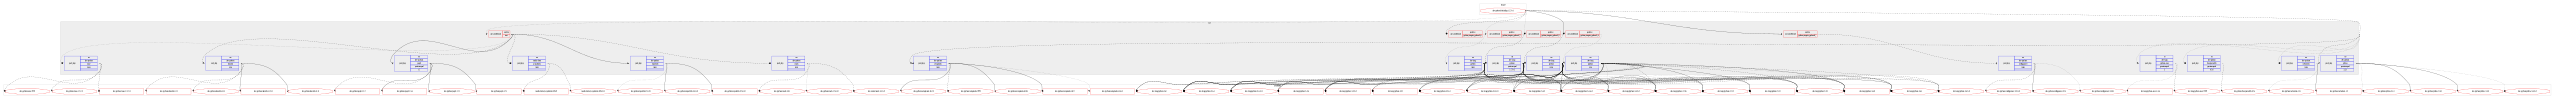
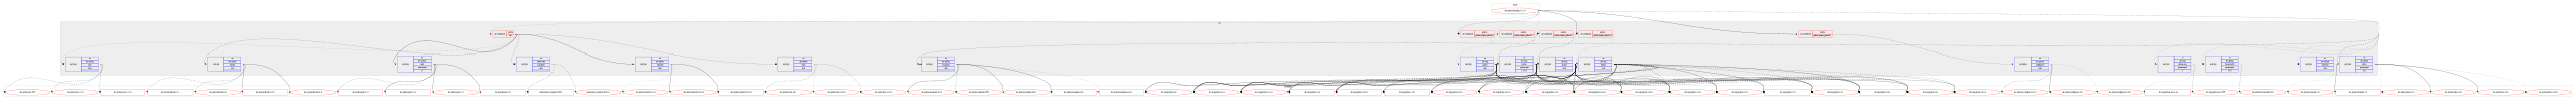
  digraph {
    compound=true
    concentrate=true
    fontname="PT Serif"
    fontsize=10
    newrank=true
    rankdir=TB
    ranksep=1.5
    node [color=red fontname="PT Serif" fontsize=10 shape=octagon]
    edge [arrowhead=box fontname="PT Serif" headport=w style=solid tailport=e weight=100]
    n1 [label="dev-python/blockdiag-1.5.3-r1" width=4]
    n2 [color=blue label=<<TABLE BORDER="0" CELLBORDER="1" CELLSPACING="0" CELLPADDING="4" WIDTH="220"><TR><TD ROWSPAN="6" CELLPADDING="30">pack_dep</TD></TR><TR><TD WIDTH="110">no</TD></TR><TR><TD>dev-python</TD></TR><TR><TD>reportlab</TD></TR><TR><TD>none</TD></TR><TR><TD></TD></TR></TABLE>> shape=none]
    n3 [color=blue label=<<TABLE BORDER="0" CELLBORDER="1" CELLSPACING="0" CELLPADDING="4" WIDTH="220"><TR><TD ROWSPAN="6" CELLPADDING="30">pack_dep</TD></TR><TR><TD WIDTH="110">no</TD></TR><TR><TD>dev-python</TD></TR><TR><TD>mock</TD></TR><TR><TD>none</TD></TR><TR><TD></TD></TR></TABLE>> shape=none]
    n4 [color=blue label=<<TABLE BORDER="0" CELLBORDER="1" CELLSPACING="0" CELLPADDING="4" WIDTH="220"><TR><TD ROWSPAN="6" CELLPADDING="30">pack_dep</TD></TR><TR><TD WIDTH="110">no</TD></TR><TR><TD>dev-python</TD></TR><TR><TD>nose</TD></TR><TR><TD>none</TD></TR><TR><TD></TD></TR></TABLE>> shape=none]
    n5 [color=blue label=<<TABLE BORDER="0" CELLBORDER="1" CELLSPACING="0" CELLPADDING="4" WIDTH="220"><TR><TD ROWSPAN="6" CELLPADDING="30">pack_dep</TD></TR><TR><TD WIDTH="110">no</TD></TR><TR><TD>dev-python</TD></TR><TR><TD>docutils</TD></TR><TR><TD>none</TD></TR><TR><TD></TD></TR></TABLE>> shape=none]
    n6 [color=blue label=<<TABLE BORDER="0" CELLBORDER="1" CELLSPACING="0" CELLPADDING="4" WIDTH="220"><TR><TD ROWSPAN="6" CELLPADDING="30">pack_dep</TD></TR><TR><TD WIDTH="110">no</TD></TR><TR><TD>dev-python</TD></TR><TR><TD>pep8</TD></TR><TR><TD>greaterequal</TD></TR><TR><TD>1.3</TD></TR></TABLE>> shape=none]
    n7 [color=blue label=<<TABLE BORDER="0" CELLBORDER="1" CELLSPACING="0" CELLPADDING="4" WIDTH="220"><TR><TD ROWSPAN="6" CELLPADDING="30">pack_dep</TD></TR><TR><TD WIDTH="110">no</TD></TR><TR><TD>media-fonts</TD></TR><TR><TD>ja-ipafonts</TD></TR><TR><TD>none</TD></TR><TR><TD></TD></TR></TABLE>> shape=none]
    n8 [label=<<TABLE BORDER="0" CELLBORDER="1" CELLSPACING="0" CELLPADDING="4"><TR><TD ROWSPAN="3" CELLPADDING="10">use_conditional</TD></TR><TR><TD>positive</TD></TR><TR><TD>test</TD></TR></TABLE>> shape=none]
    n9 [color=blue label=<<TABLE BORDER="0" CELLBORDER="1" CELLSPACING="0" CELLPADDING="4" WIDTH="220"><TR><TD ROWSPAN="6" CELLPADDING="30">pack_dep</TD></TR><TR><TD WIDTH="110">no</TD></TR><TR><TD>dev-python</TD></TR><TR><TD>setuptools</TD></TR><TR><TD>none</TD></TR><TR><TD></TD></TR></TABLE>> shape=none]
    n10 [color=blue label=<<TABLE BORDER="0" CELLBORDER="1" CELLSPACING="0" CELLPADDING="4" WIDTH="220"><TR><TD ROWSPAN="6" CELLPADDING="30">pack_dep</TD></TR><TR><TD WIDTH="110">no</TD></TR><TR><TD>dev-lang</TD></TR><TR><TD>python</TD></TR><TR><TD>greaterequal</TD></TR><TR><TD>2.7.5-r2</TD></TR></TABLE>> shape=none]
    n11 [label=<<TABLE BORDER="0" CELLBORDER="1" CELLSPACING="0" CELLPADDING="4"><TR><TD ROWSPAN="3" CELLPADDING="10">use_conditional</TD></TR><TR><TD>positive</TD></TR><TR><TD>python_targets_python2_7</TD></TR></TABLE>> shape=none]
    n12 [color=blue label=<<TABLE BORDER="0" CELLBORDER="1" CELLSPACING="0" CELLPADDING="4" WIDTH="220"><TR><TD ROWSPAN="6" CELLPADDING="30">pack_dep</TD></TR><TR><TD WIDTH="110">no</TD></TR><TR><TD>dev-python</TD></TR><TR><TD>configparser</TD></TR><TR><TD>none</TD></TR><TR><TD></TD></TR></TABLE>> shape=none]
    n13 [label=<<TABLE BORDER="0" CELLBORDER="1" CELLSPACING="0" CELLPADDING="4"><TR><TD ROWSPAN="3" CELLPADDING="10">use_conditional</TD></TR><TR><TD>positive</TD></TR><TR><TD>python_targets_python2_7</TD></TR></TABLE>> shape=none]
    n14 [color=blue label=<<TABLE BORDER="0" CELLBORDER="1" CELLSPACING="0" CELLPADDING="4" WIDTH="220"><TR><TD ROWSPAN="6" CELLPADDING="30">pack_dep</TD></TR><TR><TD WIDTH="110">no</TD></TR><TR><TD>dev-lang</TD></TR><TR><TD>python</TD></TR><TR><TD>none</TD></TR><TR><TD></TD></TR></TABLE>> shape=none]
    n15 [label=<<TABLE BORDER="0" CELLBORDER="1" CELLSPACING="0" CELLPADDING="4"><TR><TD ROWSPAN="3" CELLPADDING="10">use_conditional</TD></TR><TR><TD>positive</TD></TR><TR><TD>python_targets_python3_6</TD></TR></TABLE>> shape=none]
    n16 [color=blue label=<<TABLE BORDER="0" CELLBORDER="1" CELLSPACING="0" CELLPADDING="4" WIDTH="220"><TR><TD ROWSPAN="6" CELLPADDING="30">pack_dep</TD></TR><TR><TD WIDTH="110">no</TD></TR><TR><TD>dev-lang</TD></TR><TR><TD>python</TD></TR><TR><TD>none</TD></TR><TR><TD></TD></TR></TABLE>> shape=none]
    n17 [label=<<TABLE BORDER="0" CELLBORDER="1" CELLSPACING="0" CELLPADDING="4"><TR><TD ROWSPAN="3" CELLPADDING="10">use_conditional</TD></TR><TR><TD>positive</TD></TR><TR><TD>python_targets_python3_4</TD></TR></TABLE>> shape=none]
    n18 [color=blue label=<<TABLE BORDER="0" CELLBORDER="1" CELLSPACING="0" CELLPADDING="4" WIDTH="220"><TR><TD ROWSPAN="6" CELLPADDING="30">pack_dep</TD></TR><TR><TD WIDTH="110">no</TD></TR><TR><TD>dev-lang</TD></TR><TR><TD>python</TD></TR><TR><TD>none</TD></TR><TR><TD></TD></TR></TABLE>> shape=none]
    n19 [label=<<TABLE BORDER="0" CELLBORDER="1" CELLSPACING="0" CELLPADDING="4"><TR><TD ROWSPAN="3" CELLPADDING="10">use_conditional</TD></TR><TR><TD>positive</TD></TR><TR><TD>python_targets_python3_5</TD></TR></TABLE>> shape=none]
    n20 [color=blue label=<<TABLE BORDER="0" CELLBORDER="1" CELLSPACING="0" CELLPADDING="4" WIDTH="220"><TR><TD ROWSPAN="6" CELLPADDING="30">pack_dep</TD></TR><TR><TD WIDTH="110">no</TD></TR><TR><TD>dev-lang</TD></TR><TR><TD>python-exec</TD></TR><TR><TD>greaterequal</TD></TR><TR><TD>2</TD></TR></TABLE>> shape=none]
    n21 [color=blue label=<<TABLE BORDER="0" CELLBORDER="1" CELLSPACING="0" CELLPADDING="4" WIDTH="220"><TR><TD ROWSPAN="6" CELLPADDING="30">pack_dep</TD></TR><TR><TD WIDTH="110">no</TD></TR><TR><TD>dev-python</TD></TR><TR><TD>funcparserlib</TD></TR><TR><TD>greaterequal</TD></TR><TR><TD>0.3.6</TD></TR></TABLE>> shape=none]
    n22 [color=blue label=<<TABLE BORDER="0" CELLBORDER="1" CELLSPACING="0" CELLPADDING="4" WIDTH="220"><TR><TD ROWSPAN="6" CELLPADDING="30">pack_dep</TD></TR><TR><TD WIDTH="110">no</TD></TR><TR><TD>dev-python</TD></TR><TR><TD>webcolors</TD></TR><TR><TD>none</TD></TR><TR><TD></TD></TR></TABLE>> shape=none]
    n23 [color=blue label=<<TABLE BORDER="0" CELLBORDER="1" CELLSPACING="0" CELLPADDING="4" WIDTH="220"><TR><TD ROWSPAN="6" CELLPADDING="30">pack_dep</TD></TR><TR><TD WIDTH="110">no</TD></TR><TR><TD>dev-python</TD></TR><TR><TD>pillow</TD></TR><TR><TD>greaterequal</TD></TR><TR><TD>2.2.1</TD></TR></TABLE>> shape=none]
    n24 [label="dev-mock/mock-1.0.1-r2" width=4]
    n25 [label="dev-python/mock-1.3.0-r2" width=4]
    n26 [label="dev-python/mock-2.0.0" width=4]
    n27 [label="dev-python/nose-1.3.7-r1" shape=box width=4]
    n28 [label="dev-python/nose-1.3.7-r3" width=4]
    n29 [label="dev-python/nose-9999" width=4]
    n30 [label="dev-python/reportlab-3.3.0-r2" shape=box width=4]
    n31 [label="dev-python/reportlab-3.4.0-r1" width=4]
    n32 [label="dev-python/reportlab-3.5.13" width=4]
    n33 [label="dev-python/docutils-0.11" shape=box width=4]
    n34 [label="dev-python/docutils-0.12" width=4]
    n35 [label="dev-python/docutils-0.13.1" shape=box width=4]
    n36 [label="dev-python/docutils-0.14" width=4]
    n37 [label="dev-python/pep8-1.5.6" shape=box width=4]
    n38 [label="dev-python/pep8-1.5.7" shape=box width=4]
    n39 [label="dev-python/pep8-1.7.0" shape=box width=4]
    n40 [label="dev-python/pep8-1.7.1" width=4]
    n41 [label="media-fonts/ja-ipafonts-003.02-r1" width=4]
    n42 [label="media-fonts/ja-ipafonts-003.03" shape=box width=4]
    n43 [label="dev-python/setuptools-36.7.2" width=4]
    n44 [label="dev-python/setuptools-40.6.3" shape=box width=4]
    n45 [label="dev-python/setuptools-40.7.3" shape=box width=4]
    n46 [label="dev-python/setuptools-40.8.0" width=4]
    n47 [label="dev-python/setuptools-9999" width=4]
    n48 [label="dev-lang/python-2.7.15" width=4]
    n49 [label="dev-lang/python-2.7.16" width=4]
    n50 [label="dev-lang/python-3.4.5-r1" width=4]
    n51 [label="dev-lang/python-3.4.6-r1" width=4]
    n52 [label="dev-lang/python-3.4.8" width=4]
    n53 [label="dev-lang/python-3.4.8-r1" width=4]
    n54 [label="dev-lang/python-3.5.4-r1" width=4]
    n55 [label="dev-lang/python-3.5.5" shape=box width=4]
    n56 [label="dev-lang/python-3.5.5-r1" shape=box width=4]
    n57 [label="dev-lang/python-3.5.6" shape=box width=4]
    n58 [label="dev-lang/python-3.6.3-r1" width=4]
    n59 [label="dev-lang/python-3.6.4" width=4]
    n60 [label="dev-lang/python-3.6.5" width=4]
    n61 [label="dev-lang/python-3.6.5-r1" width=4]
    n62 [label="dev-lang/python-3.6.6" width=4]
    n63 [label="dev-lang/python-3.6.8" shape=box width=4]
    n64 [label="dev-lang/python-3.7.0" width=4]
    n65 [label="dev-lang/python-3.7.2" shape=box width=4]
    n66 [label="dev-python/configparser-3.3.0.2" width=4]
    n67 [label="dev-python/configparser-3.5.0" width=4]
-   n68 [label="dev-python/configparser-3.5.0-r1" width=4]
+   n68 [label="dev-python/setuptools-3.5.0-r1" width=4]
    n69 [label="dev-lang/python-exec-2.4.6" shape=box width=4]
    n70 [label="dev-lang/python-exec-9999" width=4]
    n71 [label="dev-python/funcparserlib-0.3.6" width=4]
    n72 [label="dev-python/pillow-3.4.2-r1" width=4]
-   n73 [label="dev-python/pillow-5.2.0" width=4]
+   n73 [label="dev-pack/pillow-5.2.0" width=4]
    n74 [label="dev-python/pillow-5.3.0" width=4]
    n75 [label="dev-python/pillow-5.4.1" width=4]
    n76 [label="dev-python/webcolors-1.5" shape=box width=4]
    n77 [label="dev-python/webcolors-1.8.1" width=4]
    subgraph cluster_1 {
      color=gray
      label=<<i>ebuild</i>>
      rank=same
      n1
    }
    subgraph cluster_2 {
      color=gray
      label=<<i>dependencies</i>>
      subgraph cluster_3 {
        color=gray
        fillcolor="#eeeeee"
        label=<<i>compile</i>>
        style=filled
        subgraph sub_4 {
          color=gray
          fillcolor="#eeeeee"
          label=<<i>compile</i>>
          style=filled
          n8
          subgraph sub_5 {
            color=gray
            fillcolor="#eeeeee"
            label=<<i>compile</i>>
            style=filled
            n2
          }
          subgraph sub_6 {
            color=gray
            fillcolor="#eeeeee"
            label=<<i>compile</i>>
            style=filled
            n3
          }
          subgraph sub_7 {
            color=gray
            fillcolor="#eeeeee"
            label=<<i>compile</i>>
            style=filled
            n4
          }
          subgraph sub_8 {
            color=gray
            fillcolor="#eeeeee"
            label=<<i>compile</i>>
            style=filled
            n5
          }
          subgraph sub_9 {
            color=gray
            fillcolor="#eeeeee"
            label=<<i>compile</i>>
            style=filled
            n6
          }
          subgraph sub_10 {
            color=gray
            fillcolor="#eeeeee"
            label=<<i>compile</i>>
            style=filled
            n7
          }
        }
        subgraph sub_11 {
          color=gray
          fillcolor="#eeeeee"
          label=<<i>compile</i>>
          style=filled
          n9
        }
      }
      subgraph cluster_12 {
        color=gray
        fillcolor="#eeeeee"
        label=<<i>compile and run</i>>
        style=filled
        subgraph sub_13 {
          color=gray
          fillcolor="#eeeeee"
          label=<<i>compile and run</i>>
          style=filled
          n11
          subgraph sub_14 {
            color=gray
            fillcolor="#eeeeee"
            label=<<i>compile and run</i>>
            style=filled
            n10
          }
        }
        subgraph sub_15 {
          color=gray
          fillcolor="#eeeeee"
          label=<<i>compile and run</i>>
          style=filled
          n13
          subgraph sub_16 {
            color=gray
            fillcolor="#eeeeee"
            label=<<i>compile and run</i>>
            style=filled
            n12
          }
        }
        subgraph sub_17 {
          color=gray
          fillcolor="#eeeeee"
          label=<<i>compile and run</i>>
          style=filled
          n15
          subgraph sub_18 {
            color=gray
            fillcolor="#eeeeee"
            label=<<i>compile and run</i>>
            style=filled
            n14
          }
        }
        subgraph sub_19 {
          color=gray
          fillcolor="#eeeeee"
          label=<<i>compile and run</i>>
          style=filled
          n17
          subgraph sub_20 {
            color=gray
            fillcolor="#eeeeee"
            label=<<i>compile and run</i>>
            style=filled
            n16
          }
        }
        subgraph sub_21 {
          color=gray
          fillcolor="#eeeeee"
          label=<<i>compile and run</i>>
          style=filled
          n19
          subgraph sub_22 {
            color=gray
            fillcolor="#eeeeee"
            label=<<i>compile and run</i>>
            style=filled
            n18
          }
        }
        subgraph sub_23 {
          color=gray
          fillcolor="#eeeeee"
          label=<<i>compile and run</i>>
          style=filled
          n20
        }
        subgraph sub_24 {
          color=gray
          fillcolor="#eeeeee"
          label=<<i>compile and run</i>>
          style=filled
          n21
        }
        subgraph sub_25 {
          color=gray
          fillcolor="#eeeeee"
          label=<<i>compile and run</i>>
          style=filled
          n22
        }
        subgraph sub_26 {
          color=gray
          fillcolor="#eeeeee"
          label=<<i>compile and run</i>>
          style=filled
          n23
        }
      }
      subgraph cluster_27 {
        color=gray
        fillcolor="#eeeeee"
        label=<<i>run</i>>
        style=filled
      }
    }
    subgraph cluster_28 {
      color=gray
      label=<<i>candidates</i>>
      rank=same
      subgraph sub_29 {
        color=black
        label=<<i>candidates</i>>
        nodesep=1
        rank=same
        n24
        n25
        n26
      }
      subgraph sub_30 {
        color=black
        label=<<i>candidates</i>>
        nodesep=1
        rank=same
        n27
        n28
        n29
      }
      subgraph sub_31 {
        color=black
        label=<<i>candidates</i>>
        nodesep=1
        rank=same
        n30
        n31
        n32
      }
      subgraph sub_32 {
        color=black
        label=<<i>candidates</i>>
        nodesep=1
        rank=same
        n33
        n34
        n35
        n36
      }
      subgraph sub_33 {
        color=black
        label=<<i>candidates</i>>
        nodesep=1
        rank=same
        n37
        n38
        n39
        n40
      }
      subgraph sub_34 {
        color=black
        label=<<i>candidates</i>>
        nodesep=1
        rank=same
        n41
        n42
      }
      subgraph sub_35 {
        color=black
        label=<<i>candidates</i>>
        nodesep=1
        rank=same
        n43
        n44
        n45
        n46
        n47
      }
      subgraph sub_36 {
        color=black
        label=<<i>candidates</i>>
        nodesep=1
        rank=same
        n48
        n49
        n50
        n51
        n52
        n53
        n54
        n55
        n56
        n57
        n58
        n59
        n60
        n61
        n62
        n63
        n64
        n65
      }
      subgraph sub_37 {
        color=black
        label=<<i>candidates</i>>
        nodesep=1
        rank=same
        n66
        n67
        n68
      }
      subgraph sub_38 {
        color=black
        label=<<i>candidates</i>>
        nodesep=1
        rank=same
        n48
        n49
        n50
        n51
        n52
        n53
        n54
        n55
        n56
        n57
        n58
        n59
        n60
        n61
        n62
        n63
        n64
        n65
      }
      subgraph sub_39 {
        color=black
        label=<<i>candidates</i>>
        nodesep=1
        rank=same
        n48
        n49
        n50
        n51
        n52
        n53
        n54
        n55
        n56
        n57
        n58
        n59
        n60
        n61
        n62
        n63
        n64
        n65
      }
      subgraph sub_40 {
        color=black
        label=<<i>candidates</i>>
        nodesep=1
        rank=same
        n48
        n49
        n50
        n51
        n52
        n53
        n54
        n55
        n56
        n57
        n58
        n59
        n60
        n61
        n62
        n63
        n64
        n65
      }
      subgraph sub_41 {
        color=black
        label=<<i>candidates</i>>
        nodesep=1
        rank=same
        n69
        n70
      }
      subgraph sub_42 {
        color=black
        label=<<i>candidates</i>>
        nodesep=1
        rank=same
        n71
      }
      subgraph sub_43 {
        color=black
        label=<<i>candidates</i>>
        nodesep=1
        rank=same
        n72
        n73
        n74
        n75
      }
      subgraph sub_44 {
        color=black
        label=<<i>candidates</i>>
        nodesep=1
        rank=same
        n76
        n77
      }
    }
    n1 -> n8 [arrowhead=tee style=dotted weight=20]
    n1 -> n9 [arrowhead=normal style=dashed weight=20]
    n1 -> n11 [arrowhead=tee style=dotted weight=20]
    n1 -> n13 [arrowhead=tee weight=20]
    n1 -> n15 [style=dashed weight=20]
    n1 -> n17 [weight=20]
    n1 -> n19 [style=dotted weight=20]
    n1 -> n20 [arrowhead=normal style=dotted weight=20]
    n1 -> n21 [style=dotted weight=20]
    n1 -> n22 [style=dotted weight=20]
    n1 -> n23 [arrowhead=tee style=dashed weight=20]
    n2 -> n30
    n2 -> n31 [arrowhead=normal]
    n2 -> n32 [arrowhead=normal style=dotted]
    n3 -> n24 [style=dashed]
    n3 -> n25 [arrowhead=normal style=dotted]
    n3 -> n26 [style=dashed]
    n4 -> n27 [style=dashed]
    n4 -> n28 [arrowhead=normal style=dashed]
    n4 -> n29 [style=dashed]
    n5 -> n33 [arrowhead=normal style=dashed]
    n5 -> n34 [arrowhead=tee]
    n5 -> n35 [arrowhead=normal]
    n5 -> n36 [arrowhead=normal style=dashed]
    n6 -> n37 [arrowhead=normal]
    n6 -> n38 [arrowhead=normal style=dashed]
    n6 -> n39 [arrowhead=tee]
    n6 -> n40 [arrowhead=tee]
    n7 -> n41 [arrowhead=normal style=dashed]
    n7 -> n42 [style=dashed]
    n8 -> n2 [arrowhead=normal weight=20]
    n8 -> n3 [style=dashed weight=20]
    n8 -> n4 [style=dotted weight=20]
    n8 -> n5 [arrowhead=normal style=dashed weight=20]
    n8 -> n6 [arrowhead=tee weight=20]
    n8 -> n7 [style=dashed weight=20]
    n9 -> n43 [arrowhead=normal]
    n9 -> n44 [arrowhead=normal style=dotted]
    n9 -> n45
    n9 -> n46 [arrowhead=tee]
    n9 -> n47 [style=dashed]
    n10 -> n48 [arrowhead=tee style=dotted]
    n10 -> n49
    n10 -> n50
    n10 -> n51 [arrowhead=tee]
    n10 -> n52 [arrowhead=normal]
    n10 -> n53 [arrowhead=normal style=dashed]
    n10 -> n54 [style=dotted]
    n10 -> n55 [arrowhead=normal style=dashed]
    n10 -> n56 [arrowhead=normal]
    n10 -> n57 [arrowhead=normal style=dotted]
    n10 -> n58 [arrowhead=normal style=dashed]
    n10 -> n59 [style=dashed]
    n10 -> n60 [arrowhead=normal style=dashed]
    n10 -> n61 [arrowhead=tee style=dotted]
    n10 -> n62
    n10 -> n63 [style=dashed]
    n10 -> n64 [arrowhead=normal style=dotted]
    n10 -> n65 [arrowhead=tee style=dotted]
    n11 -> n10 [style=dashed weight=20]
    n12 -> n66 [arrowhead=normal style=dotted]
    n12 -> n67
    n12 -> n68 [arrowhead=normal style=dashed]
    n13 -> n12 [arrowhead=tee style=dashed weight=20]
    n14 -> n48 [style=dashed]
    n14 -> n49 [style=dotted]
    n14 -> n50 [arrowhead=tee style=dashed]
    n14 -> n51
    n14 -> n52 [style=dotted]
    n14 -> n53 [arrowhead=normal style=dotted]
    n14 -> n54 [style=dotted]
    n14 -> n55 [arrowhead=normal style=dotted]
    n14 -> n56 [arrowhead=tee]
    n14 -> n57 [style=dotted]
    n14 -> n58 [arrowhead=tee]
    n14 -> n59 [arrowhead=tee]
    n14 -> n60 [arrowhead=tee style=dotted]
    n14 -> n61 [arrowhead=tee style=dashed]
    n14 -> n62 [arrowhead=normal]
    n14 -> n63 [arrowhead=tee style=dashed]
    n14 -> n64
    n14 -> n65 [arrowhead=normal style=dotted]
    n15 -> n14 [arrowhead=tee style=dotted weight=20]
    n16 -> n48 [arrowhead=tee]
    n16 -> n49 [style=dashed]
    n16 -> n50 [arrowhead=normal style=dotted]
    n16 -> n51 [arrowhead=normal]
    n16 -> n52 [style=dotted]
    n16 -> n53 [arrowhead=normal]
    n16 -> n54 [arrowhead=tee style=dashed]
    n16 -> n55 [arrowhead=tee style=dotted]
    n16 -> n56 [arrowhead=tee style=dotted]
    n16 -> n57 [arrowhead=tee style=dotted]
    n16 -> n58 [style=dashed]
    n16 -> n59
    n16 -> n60 [arrowhead=normal style=dotted]
    n16 -> n61 [arrowhead=normal style=dashed]
    n16 -> n62 [style=dotted]
    n16 -> n63 [arrowhead=normal]
    n16 -> n64 [style=dashed]
    n16 -> n65
    n17 -> n16 [arrowhead=normal style=dotted weight=20]
    n18 -> n48 [style=dotted]
    n18 -> n49 [arrowhead=normal]
    n18 -> n50 [arrowhead=tee style=dashed]
    n18 -> n51
    n18 -> n52 [arrowhead=tee]
    n18 -> n53 [arrowhead=normal]
    n18 -> n54 [arrowhead=normal]
    n18 -> n55 [style=dotted]
    n18 -> n56
    n18 -> n57 [arrowhead=tee]
    n18 -> n58 [arrowhead=tee]
    n18 -> n59
    n18 -> n60 [arrowhead=tee style=dashed]
    n18 -> n61 [style=dashed]
    n18 -> n62 [style=dashed]
    n18 -> n63
    n18 -> n64 [arrowhead=tee]
    n18 -> n65 [arrowhead=normal style=dotted]
    n19 -> n18 [style=dashed weight=20]
    n20 -> n69 [arrowhead=normal style=dotted]
    n20 -> n70 [arrowhead=normal style=dashed]
    n21 -> n71 [arrowhead=normal style=dashed]
    n22 -> n76 [arrowhead=normal]
    n22 -> n77 [arrowhead=normal style=dotted]
    n23 -> n72 [style=dotted]
    n23 -> n73 [arrowhead=normal]
    n23 -> n74 [arrowhead=normal]
    n23 -> n75 [style=dotted]
  }
